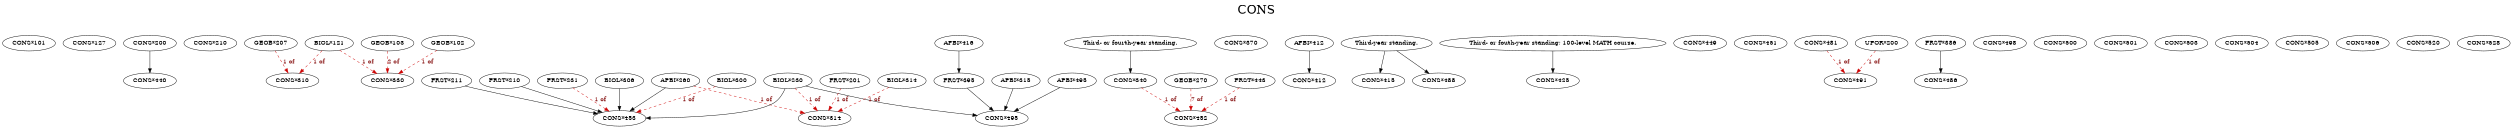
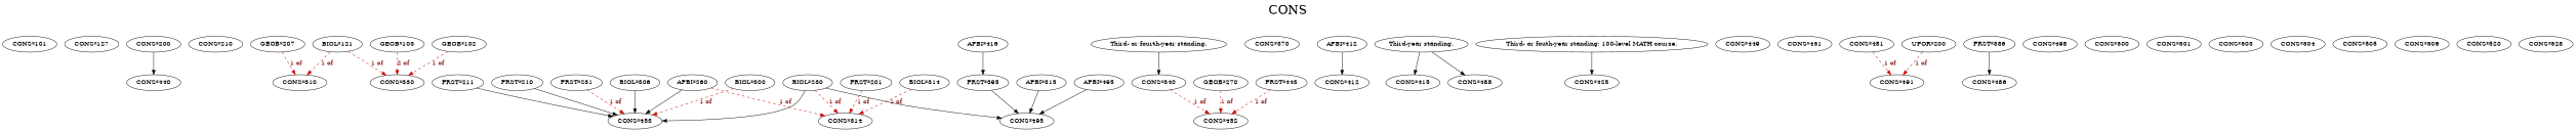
  digraph {
    fontsize=27
    label=CONS
    labelloc=t
    edge [style=dashed]
    "CONS*101"
    "CONS*127"
    "CONS*200"
    "CONS*440"
    "CONS*210"
    "BIOL*121"
    "CONS*310"
    "CONS*330"
    "GEOB*207"
    "APBI*260"
    "CONS*314"
    "CONS*453"
    "BIOL*230"
    "CONS*495"
    "FRST*201"
    "BIOL*314"
    "GEOB*102"
    "GEOB*103"
    "Third- or fourth-year standing."
    "CONS*340"
    "CONS*452"
    "CONS*370"
    "APBI*412"
    "CONS*412"
    "Third-year standing."
    "CONS*415"
    "CONS*488"
    "Third- or fouth-year standing; 100-level MATH course."
    "CONS*425"
    "CONS*449"
    "CONS*451"
    "GEOB*270"
    "FRST*443"
    "FRST*231"
    "BIOL*300"
    "FRST*210"
    "FRST*211"
    "BIOL*306"
    "CONS*481"
    "CONS*491"
    "FRST*386"
    "CONS*486"
    "UFOR*200"
    "FRST*395"
    "APBI*315"
    "APBI*416"
    "APBI*495"
    "CONS*498"
    "CONS*500"
    "CONS*501"
    "CONS*503"
    "CONS*504"
    "CONS*505"
    "CONS*506"
    "CONS*520"
    "CONS*528"
    "CONS*200" -> "CONS*440" [style=solid]
    "BIOL*121" -> "CONS*310" [color=red3 fontcolor=firebrick4 label="1 of"]
    "BIOL*121" -> "CONS*330" [color=red3 fontcolor=firebrick4 label="1 of"]
    "GEOB*207" -> "CONS*310" [color=red3 fontcolor=firebrick4 label="1 of"]
    "APBI*260" -> "CONS*314" [color=red3 fontcolor=firebrick4 label="1 of"]
    "APBI*260" -> "CONS*453" [style=""]
    "BIOL*230" -> "CONS*314" [color=red3 fontcolor=firebrick4 label="1 of"]
    "BIOL*230" -> "CONS*453" [style=""]
    "BIOL*230" -> "CONS*495" [style=solid]
    "FRST*201" -> "CONS*314" [color=red3 fontcolor=firebrick4 label="1 of"]
    "BIOL*314" -> "CONS*314" [color=red3 fontcolor=firebrick4 label="1 of"]
    "GEOB*102" -> "CONS*330" [color=red3 fontcolor=firebrick4 label="1 of"]
    "GEOB*103" -> "CONS*330" [color=red3 fontcolor=firebrick4 label="2 of"]
    "Third- or fourth-year standing." -> "CONS*340" [style=solid]
    "CONS*340" -> "CONS*452" [color=red3 fontcolor=firebrick4 label="1 of"]
    "APBI*412" -> "CONS*412" [style=solid]
    "Third-year standing." -> "CONS*415" [style=solid]
    "Third-year standing." -> "CONS*488" [style=solid]
    "Third- or fouth-year standing; 100-level MATH course." -> "CONS*425" [style=solid]
-   "GEOB*270" -> "CONS*452" [color=red3 fontcolor=firebrick4 label="7 of"]
+   "GEOB*270" -> "CONS*452" [color=red3 fontcolor=firebrick4 label="1 of"]
    "FRST*443" -> "CONS*452" [color=red3 fontcolor=firebrick4 label="1 of"]
    "FRST*231" -> "CONS*453" [color=red3 fontcolor=firebrick4 label="1 of"]
    "BIOL*300" -> "CONS*453" [color=red3 fontcolor=firebrick4 label="1 of"]
    "FRST*210" -> "CONS*453" [style=""]
    "FRST*211" -> "CONS*453" [style=""]
    "BIOL*306" -> "CONS*453" [style=""]
    "CONS*481" -> "CONS*491" [color=red3 fontcolor=firebrick4 label="1 of"]
    "FRST*386" -> "CONS*486" [style=solid]
    "UFOR*200" -> "CONS*491" [color=red3 fontcolor=firebrick4 label="1 of"]
    "FRST*395" -> "CONS*495" [style=solid]
    "APBI*315" -> "CONS*495" [style=solid]
    "APBI*416" -> "FRST*395" [style=solid]
    "APBI*495" -> "CONS*495" [style=solid]
  }
